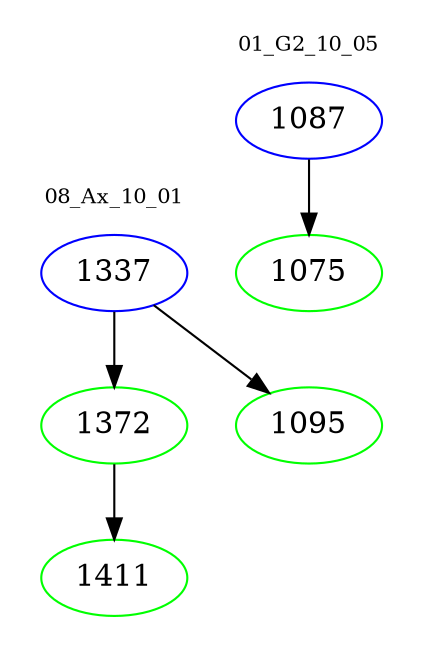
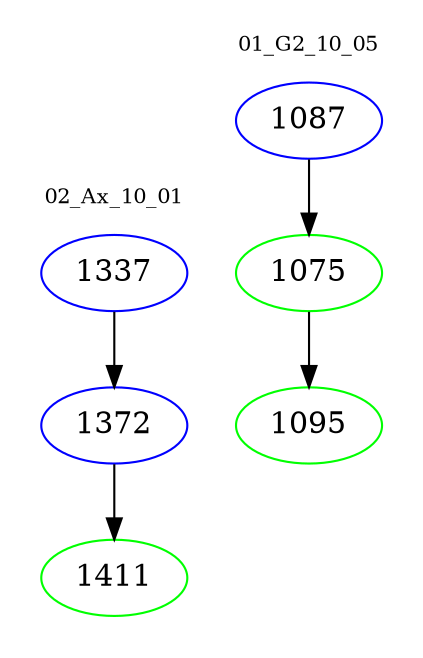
  digraph {
    node [color=green]
    edge [color=black]
    n1 [color=blue label=1337]
-   n2 [label=1372]
+   n2 [color=blue label=1372]
    n3 [label=1411]
    n4 [color=blue label=1087]
    n5 [label=1075]
    n6 [label=1095]
    subgraph cluster_1 {
      color=white
      fontsize=10
-     label="08_Ax_10_01"
+     label="02_Ax_10_01"
      n1
      n2
      n3
    }
    subgraph cluster_2 {
      color=white
      fontsize=10
      label="01_G2_10_05"
      n4
      n5
      n6
    }
    n1 -> n2
    n2 -> n3
    n4 -> n5
-   n1 -> n6
+   n5 -> n6
  }
